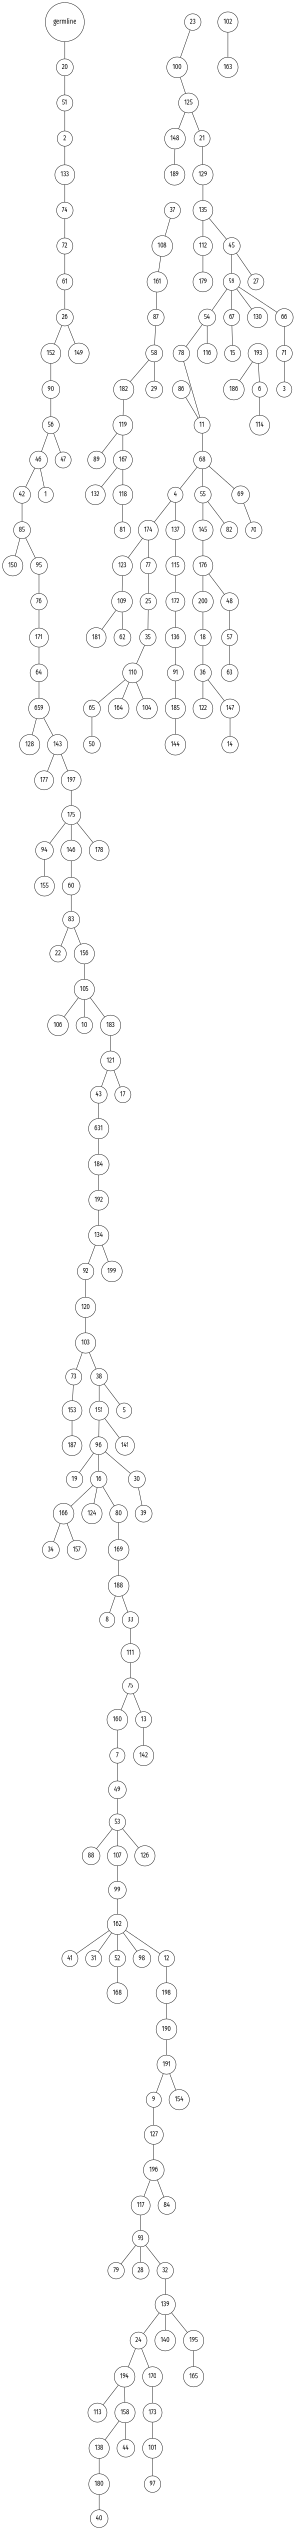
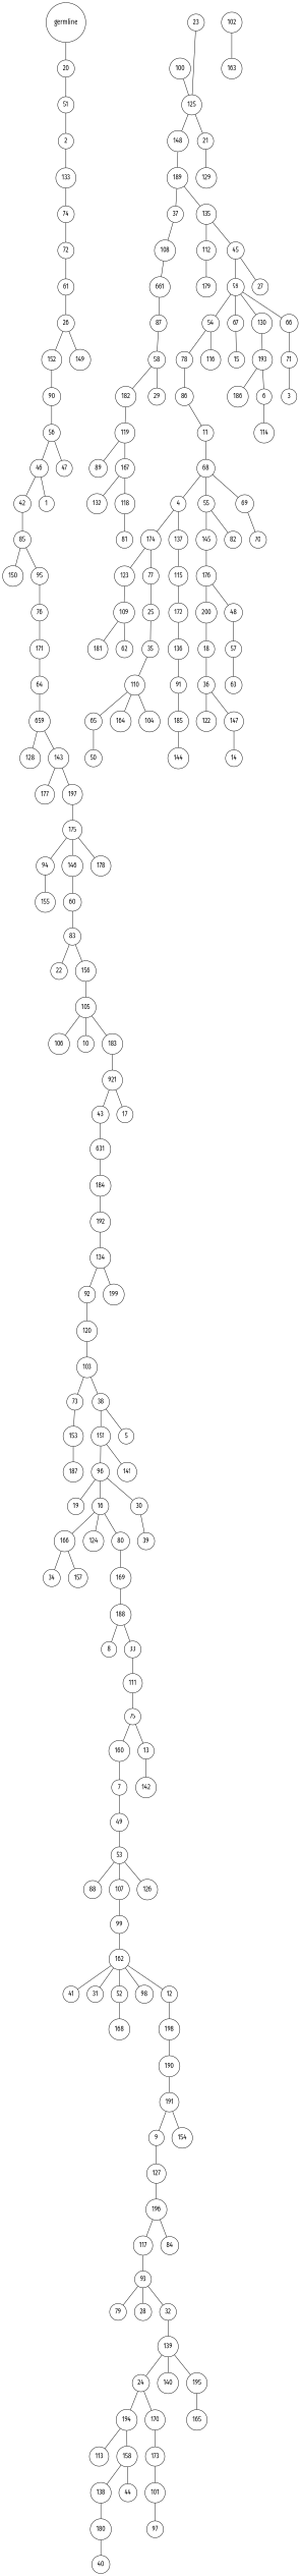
  graph {
    fontname="Fira Sans"
    rankdir=UD
    splines=line
    node [fontname="Fira Sans" shape=circle]
    edge [fontname="Fira Sans"]
    n1 [label=germline]
    n2 [label=20]
    n3 [label=51]
    n4 [label=2]
    n5 [label=133]
    n6 [label=74]
    n7 [label=72]
    n8 [label=61]
    n9 [label=26]
    n10 [label=152]
    n11 [label=149]
    n12 [label=90]
    n13 [label=56]
    n14 [label=46]
    n15 [label=47]
    n16 [label=42]
    n17 [label=1]
    n18 [label=85]
    n19 [label=150]
    n20 [label=95]
    n21 [label=76]
    n22 [label=171]
    n23 [label=64]
    n24 [label=659]
    n25 [label=128]
    n26 [label=143]
    n27 [label=177]
    n28 [label=197]
    n29 [label=175]
    n30 [label=94]
    n31 [label=146]
    n32 [label=178]
    n33 [label=155]
    n34 [label=60]
    n35 [label=83]
    n36 [label=22]
    n37 [label=156]
    n38 [label=105]
    n39 [label=106]
    n40 [label=10]
    n41 [label=183]
-   n42 [label=121]
+   n42 [label=921]
    n43 [label=43]
    n44 [label=17]
    n45 [label=631]
    n46 [label=184]
    n47 [label=192]
    n48 [label=134]
    n49 [label=92]
    n50 [label=199]
    n51 [label=120]
    n52 [label=103]
    n53 [label=73]
    n54 [label=38]
    n55 [label=153]
    n56 [label=151]
    n57 [label=5]
    n58 [label=187]
    n59 [label=96]
    n60 [label=141]
    n61 [label=19]
    n62 [label=16]
    n63 [label=30]
    n64 [label=166]
    n65 [label=124]
    n66 [label=80]
    n67 [label=39]
    n68 [label=34]
    n69 [label=157]
    n70 [label=169]
    n71 [label=188]
    n72 [label=8]
    n73 [label=33]
    n74 [label=111]
    n75 [label=75]
    n76 [label=160]
    n77 [label=13]
    n78 [label=142]
    n79 [label=7]
    n80 [label=49]
    n81 [label=53]
    n82 [label=88]
    n83 [label=107]
    n84 [label=126]
    n85 [label=99]
    n86 [label=162]
    n87 [label=41]
    n88 [label=31]
    n89 [label=52]
    n90 [label=98]
    n91 [label=12]
    n92 [label=168]
    n93 [label=198]
    n94 [label=190]
    n95 [label=191]
    n96 [label=9]
    n97 [label=154]
    n98 [label=127]
    n99 [label=196]
    n100 [label=117]
    n101 [label=84]
    n102 [label=93]
    n103 [label=79]
    n104 [label=28]
    n105 [label=32]
    n106 [label=139]
    n107 [label=24]
    n108 [label=140]
    n109 [label=195]
    n110 [label=194]
    n111 [label=170]
    n112 [label=165]
    n113 [label=113]
    n114 [label=158]
    n115 [label=173]
    n116 [label=138]
    n117 [label=44]
    n118 [label=180]
    n119 [label=40]
    n120 [label=101]
    n121 [label=97]
    n122 [label=23]
    n123 [label=100]
    n124 [label=125]
    n125 [label=148]
    n126 [label=21]
    n127 [label=102]
    n128 [label=163]
    n129 [label=189]
    n130 [label=129]
    n131 [label=37]
    n132 [label=135]
    n133 [label=108]
    n134 [label=112]
    n135 [label=45]
-   n136 [label=161]
+   n136 [label=661]
    n137 [label=87]
    n138 [label=58]
    n139 [label=182]
    n140 [label=29]
    n141 [label=119]
    n142 [label=89]
    n143 [label=167]
    n144 [label=132]
    n145 [label=118]
    n146 [label=81]
    n147 [label=179]
    n148 [label=59]
    n149 [label=27]
    n150 [label=54]
    n151 [label=67]
    n152 [label=130]
    n153 [label=66]
    n154 [label=78]
    n155 [label=116]
    n156 [label=15]
    n157 [label=193]
    n158 [label=71]
    n159 [label=86]
    n160 [label=11]
    n161 [label=68]
    n162 [label=4]
    n163 [label=55]
    n164 [label=69]
    n165 [label=174]
    n166 [label=137]
    n167 [label=145]
    n168 [label=82]
    n169 [label=70]
    n170 [label=123]
    n171 [label=77]
    n172 [label=115]
    n173 [label=109]
    n174 [label=25]
    n175 [label=181]
    n176 [label=62]
    n177 [label=35]
    n178 [label=110]
    n179 [label=65]
    n180 [label=164]
    n181 [label=104]
    n182 [label=50]
    n183 [label=172]
    n184 [label=136]
    n185 [label=91]
    n186 [label=185]
    n187 [label=144]
    n188 [label=176]
    n189 [label=200]
    n190 [label=48]
    n191 [label=18]
    n192 [label=57]
    n193 [label=36]
    n194 [label=122]
    n195 [label=147]
    n196 [label=14]
    n197 [label=63]
    n198 [label=186]
    n199 [label=6]
    n200 [label=3]
    n201 [label=114]
    n1 -- n2
    n2 -- n3
    n3 -- n4
    n4 -- n5
    n5 -- n6
    n6 -- n7
    n7 -- n8
    n8 -- n9
    n9 -- n10
    n9 -- n11
    n10 -- n12
    n12 -- n13
    n13 -- n14
    n13 -- n15
    n14 -- n16
    n14 -- n17
    n16 -- n18
    n18 -- n19
    n18 -- n20
    n20 -- n21
    n21 -- n22
    n22 -- n23
    n23 -- n24
    n24 -- n25
    n24 -- n26
    n26 -- n27
    n26 -- n28
    n28 -- n29
    n29 -- n30
    n29 -- n31
    n29 -- n32
    n30 -- n33
    n31 -- n34
    n34 -- n35
    n35 -- n36
    n35 -- n37
    n37 -- n38
    n38 -- n39
    n38 -- n40
    n38 -- n41
    n41 -- n42
    n42 -- n43
    n42 -- n44
    n43 -- n45
    n45 -- n46
    n46 -- n47
    n47 -- n48
    n48 -- n49
    n48 -- n50
    n49 -- n51
    n51 -- n52
    n52 -- n53
    n52 -- n54
    n53 -- n55
    n54 -- n56
    n54 -- n57
    n55 -- n58
    n56 -- n59
    n56 -- n60
    n59 -- n61
    n59 -- n62
    n59 -- n63
    n62 -- n64
    n62 -- n65
    n62 -- n66
    n63 -- n67
    n64 -- n68
    n64 -- n69
    n66 -- n70
    n70 -- n71
    n71 -- n72
    n71 -- n73
    n73 -- n74
    n74 -- n75
    n75 -- n76
    n75 -- n77
    n76 -- n79
    n77 -- n78
    n79 -- n80
    n80 -- n81
    n81 -- n82
    n81 -- n83
    n81 -- n84
    n83 -- n85
    n85 -- n86
    n86 -- n87
    n86 -- n88
    n86 -- n89
    n86 -- n90
    n86 -- n91
    n89 -- n92
    n91 -- n93
    n93 -- n94
    n94 -- n95
    n95 -- n96
    n95 -- n97
    n96 -- n98
    n98 -- n99
    n99 -- n100
    n99 -- n101
    n100 -- n102
    n102 -- n103
    n102 -- n104
    n102 -- n105
    n105 -- n106
    n106 -- n107
    n106 -- n108
    n106 -- n109
    n107 -- n110
    n107 -- n111
    n109 -- n112
    n110 -- n113
    n110 -- n114
    n111 -- n115
    n114 -- n116
    n114 -- n117
    n115 -- n120
    n116 -- n118
    n118 -- n119
    n120 -- n121
-   n122 -- n123
+   n122 -- n124
    n123 -- n124
    n124 -- n125
    n124 -- n126
    n125 -- n129
    n126 -- n130
    n127 -- n128
-   n130 -- n132
+   n129 -- n131
+   n129 -- n132
    n131 -- n133
    n132 -- n134
    n132 -- n135
    n133 -- n136
    n134 -- n147
    n135 -- n148
    n135 -- n149
    n136 -- n137
    n137 -- n138
    n138 -- n139
    n138 -- n140
    n139 -- n141
    n141 -- n142
    n141 -- n143
    n143 -- n144
    n143 -- n145
    n145 -- n146
    n148 -- n150
    n148 -- n151
    n148 -- n152
    n148 -- n153
    n150 -- n154
    n150 -- n155
    n151 -- n156
+   n152 -- n157
    n153 -- n158
-   n154 -- n160
+   n154 -- n159
    n157 -- n198
    n157 -- n199
    n158 -- n200
    n159 -- n160
    n160 -- n161
    n161 -- n162
    n161 -- n163
    n161 -- n164
    n162 -- n165
    n162 -- n166
    n163 -- n167
    n163 -- n168
    n164 -- n169
    n165 -- n170
    n165 -- n171
    n166 -- n172
    n167 -- n188
    n170 -- n173
    n171 -- n174
    n172 -- n183
    n173 -- n175
    n173 -- n176
    n174 -- n177
    n177 -- n178
    n178 -- n179
    n178 -- n180
    n178 -- n181
    n179 -- n182
    n183 -- n184
    n184 -- n185
    n185 -- n186
    n186 -- n187
    n188 -- n189
    n188 -- n190
    n189 -- n191
    n190 -- n192
    n191 -- n193
    n192 -- n197
    n193 -- n194
    n193 -- n195
    n195 -- n196
    n199 -- n201
  }
